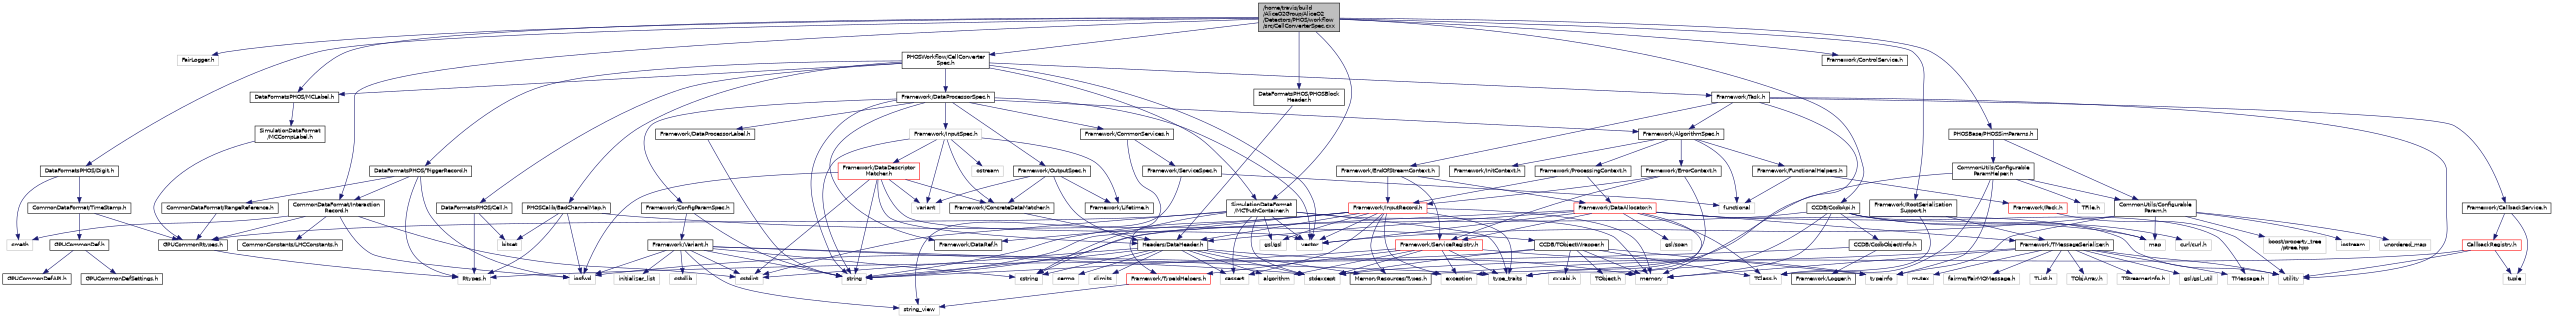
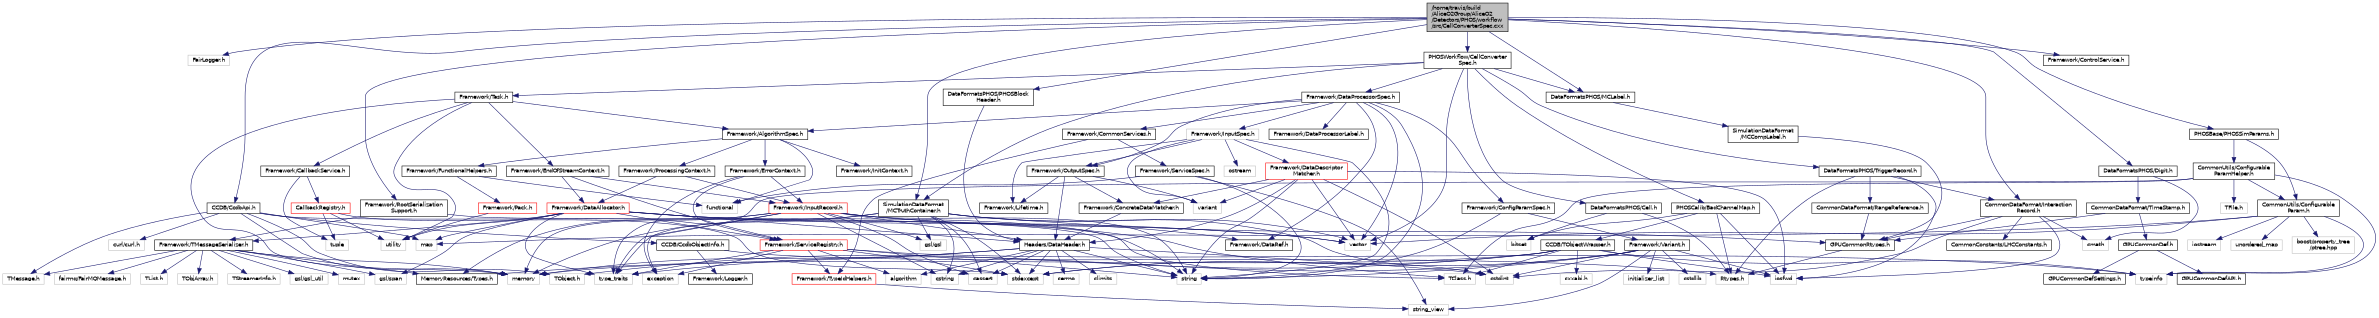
  digraph {
    node [color=black fontname=Helvetica fontsize=10 shape=record]
    edge [color=midnightblue fontname=Helvetica fontsize=10 labelfontname=Helvetica labelfontsize=10 style=solid]
    n1 [fillcolor=grey75 fontcolor=black height=0.2 label="/home/travis/build\l/AliceO2Group/AliceO2\l/Detectors/PHOS/workflow\l/src/CellConverterSpec.cxx" style=filled width=0.4]
    n2 [color=grey75 height=0.2 label="FairLogger.h" width=0.4]
    n3 [height=0.2 label="Framework/RootSerialization\lSupport.h" width=0.4]
    n4 [height=0.2 label="DataFormatsPHOS/Digit.h" width=0.4]
    n5 [height=0.2 label="DataFormatsPHOS/PHOSBlock\lHeader.h" width=0.4]
    n6 [height=0.2 label="PHOSWorkflow/CellConverter\lSpec.h" width=0.4]
    n7 [height=0.2 label="DataFormatsPHOS/MCLabel.h" width=0.4]
    n8 [height=0.2 label="SimulationDataFormat\l/MCTruthContainer.h" width=0.4]
    n9 [height=0.2 label="CommonDataFormat/Interaction\lRecord.h" width=0.4]
    n10 [height=0.2 label="Framework/ControlService.h" width=0.4]
    n11 [height=0.2 label="PHOSBase/PHOSSimParams.h" width=0.4]
    n12 [height=0.2 label="CCDB/CcdbApi.h" width=0.4]
    n13 [height=0.2 label="Framework/TMessageSerializer.h" width=0.4]
    n14 [color=grey75 height=0.2 label="TClass.h" width=0.4]
    n15 [color=grey75 height=0.2 label=cmath width=0.4]
    n16 [height=0.2 label="CommonDataFormat/TimeStamp.h" width=0.4]
    n17 [height=0.2 label="Headers/DataHeader.h" width=0.4]
    n18 [color=grey75 height=0.2 label=vector width=0.4]
    n19 [height=0.2 label="PHOSCalib/BadChannelMap.h" width=0.4]
    n20 [height=0.2 label="DataFormatsPHOS/Cell.h" width=0.4]
    n21 [height=0.2 label="DataFormatsPHOS/TriggerRecord.h" width=0.4]
    n22 [height=0.2 label="Framework/DataProcessorSpec.h" width=0.4]
    n23 [height=0.2 label="Framework/Task.h" width=0.4]
    n24 [height=0.2 label="SimulationDataFormat\l/MCCompLabel.h" width=0.4]
    n25 [color=grey75 height=0.2 label=memory width=0.4]
    n26 [height=0.2 label="GPUCommonRtypes.h" width=0.4]
    n27 [color=grey75 height=0.2 label=cstdint width=0.4]
    n28 [color=grey75 height=0.2 label=cassert width=0.4]
    n29 [color=grey75 height=0.2 label=cstring width=0.4]
    n30 [color=grey75 height=0.2 label=stdexcept width=0.4]
    n31 [color=grey75 height=0.2 label="gsl/gsl" width=0.4]
    n32 [color=grey75 height=0.2 label=type_traits width=0.4]
    n33 [color=grey75 height=0.2 label=iosfwd width=0.4]
    n34 [height=0.2 label="CommonConstants/LHCConstants.h" width=0.4]
    n35 [height=0.2 label="CommonUtils/Configurable\lParam.h" width=0.4]
    n36 [height=0.2 label="CommonUtils/Configurable\lParamHelper.h" width=0.4]
    n37 [color=grey75 height=0.2 label="TMessage.h" width=0.4]
    n38 [color=grey75 height=0.2 label=string width=0.4]
    n39 [color=grey75 height=0.2 label="TObject.h" width=0.4]
    n40 [color=grey75 height=0.2 label=map width=0.4]
    n41 [color=grey75 height=0.2 label="curl/curl.h" width=0.4]
    n42 [height=0.2 label="CCDB/CcdbObjectInfo.h" width=0.4]
    n43 [color=grey75 height=0.2 label="fairmq/FairMQMessage.h" width=0.4]
    n44 [color=grey75 height=0.2 label="TList.h" width=0.4]
    n45 [color=grey75 height=0.2 label="TObjArray.h" width=0.4]
    n46 [color=grey75 height=0.2 label="TStreamerInfo.h" width=0.4]
    n47 [color=grey75 height=0.2 label="gsl/gsl_util" width=0.4]
    n48 [color=grey75 height=0.2 label="gsl/span" width=0.4]
    n49 [color=grey75 height=0.2 label=mutex width=0.4]
    n50 [height=0.2 label="MemoryResources/Types.h" width=0.4]
    n51 [height=0.2 label="GPUCommonDef.h" width=0.4]
    n52 [color=grey75 height=0.2 label="Rtypes.h" width=0.4]
    n53 [height=0.2 label="GPUCommonDefSettings.h" width=0.4]
    n54 [height=0.2 label="GPUCommonDefAPI.h" width=0.4]
    n55 [color=grey75 height=0.2 label=algorithm width=0.4]
    n56 [color=grey75 height=0.2 label=climits width=0.4]
    n57 [color=grey75 height=0.2 label=cerrno width=0.4]
    n58 [color=grey75 height=0.2 label=bitset width=0.4]
    n59 [height=0.2 label="CCDB/TObjectWrapper.h" width=0.4]
    n60 [height=0.2 label="CommonDataFormat/RangeReference.h" width=0.4]
    n61 [height=0.2 label="Framework/AlgorithmSpec.h" width=0.4]
    n62 [height=0.2 label="Framework/DataRef.h" width=0.4]
    n63 [height=0.2 label="Framework/ConfigParamSpec.h" width=0.4]
    n64 [height=0.2 label="Framework/DataProcessorLabel.h" width=0.4]
    n65 [color=grey75 height=0.2 label="Framework/InputSpec.h" width=0.4]
    n66 [height=0.2 label="Framework/OutputSpec.h" width=0.4]
    n67 [height=0.2 label="Framework/CommonServices.h" width=0.4]
    n68 [color=grey75 height=0.2 label=utility width=0.4]
    n69 [height=0.2 label="Framework/CallbackService.h" width=0.4]
    n70 [height=0.2 label="Framework/EndOfStreamContext.h" width=0.4]
    n71 [color=grey75 height=0.2 label="cxxabi.h" width=0.4]
    n72 [color=grey75 height=0.2 label=typeinfo width=0.4]
    n73 [height=0.2 label="Framework/ProcessingContext.h" width=0.4]
    n74 [color=grey75 height=0.2 label=functional width=0.4]
    n75 [height=0.2 label="Framework/ErrorContext.h" width=0.4]
    n76 [height=0.2 label="Framework/InitContext.h" width=0.4]
    n77 [height=0.2 label="Framework/FunctionalHelpers.h" width=0.4]
    n78 [height=0.2 label="Framework/Variant.h" width=0.4]
    n79 [height=0.2 label="Framework/Lifetime.h" width=0.4]
    n80 [height=0.2 label="Framework/ConcreteDataMatcher.h" width=0.4]
    n81 [color=red height=0.2 label="Framework/DataDescriptor\lMatcher.h" width=0.4]
    n82 [color=grey75 height=0.2 label=variant width=0.4]
    n83 [color=grey75 height=0.2 label=ostream width=0.4]
    n84 [color=red height=0.2 label="Framework/TypeIdHelpers.h" width=0.4]
    n85 [height=0.2 label="Framework/ServiceSpec.h" width=0.4]
    n86 [color=red height=0.2 label="Framework/InputRecord.h" width=0.4]
    n87 [color=red height=0.2 label="Framework/DataAllocator.h" width=0.4]
    n88 [color=grey75 height=0.2 label=exception width=0.4]
    n89 [color=red height=0.2 label="Framework/ServiceRegistry.h" width=0.4]
    n90 [color=red height=0.2 label="Framework/Pack.h" width=0.4]
    n91 [color=grey75 height=0.2 label=string_view width=0.4]
    n92 [color=grey75 height=0.2 label=cstdlib width=0.4]
    n93 [color=grey75 height=0.2 label=initializer_list width=0.4]
    n94 [color=red height=0.2 label="CallbackRegistry.h" width=0.4]
    n95 [color=grey75 height=0.2 label=tuple width=0.4]
    n96 [color=grey75 height=0.2 label=unordered_map width=0.4]
    n97 [color=grey75 height=0.2 label="boost/property_tree\l/ptree.hpp" width=0.4]
    n98 [color=grey75 height=0.2 label=iostream width=0.4]
    n99 [color=grey75 height=0.2 label="TFile.h" width=0.4]
    n100 [height=0.2 label="Framework/Logger.h" width=0.4]
    n1 -> n2
    n1 -> n3
    n1 -> n4
    n1 -> n5
    n1 -> n6
    n1 -> n7
    n1 -> n8
    n1 -> n9
    n1 -> n10
    n1 -> n11
    n1 -> n12
    n3 -> n13
    n3 -> n14
    n4 -> n15
    n4 -> n16
    n5 -> n17
    n6 -> n7
    n6 -> n8
    n6 -> n18
    n6 -> n19
    n6 -> n20
    n6 -> n21
    n6 -> n22
    n6 -> n23
    n7 -> n24
    n8 -> n18
    n8 -> n25
    n8 -> n26
    n8 -> n27
    n8 -> n28
    n8 -> n29
    n8 -> n30
    n8 -> n31
    n8 -> n32
    n9 -> n15
    n9 -> n26
    n9 -> n27
    n9 -> n33
    n9 -> n34
    n11 -> n35
    n11 -> n36
    n12 -> n25
    n12 -> n37
    n12 -> n38
    n12 -> n39
    n12 -> n40
    n12 -> n41
    n12 -> n42
    n13 -> n25
    n13 -> n37
    n13 -> n43
    n13 -> n44
    n13 -> n45
    n13 -> n46
    n13 -> n47
-   n13 -> n68
+   n13 -> n48
    n13 -> n49
    n13 -> n50
    n16 -> n26
    n16 -> n51
    n17 -> n25
    n17 -> n27
    n17 -> n28
    n17 -> n29
    n17 -> n30
    n17 -> n38
    n17 -> n50
    n17 -> n55
    n17 -> n56
    n17 -> n57
    n19 -> n33
    n19 -> n52
    n19 -> n58
    n19 -> n59
    n20 -> n52
    n20 -> n58
    n21 -> n9
    n21 -> n33
    n21 -> n52
    n21 -> n60
    n22 -> n18
    n22 -> n38
    n22 -> n61
    n22 -> n62
    n22 -> n63
    n22 -> n64
    n22 -> n65
    n22 -> n66
    n22 -> n67
    n23 -> n25
    n23 -> n61
    n23 -> n68
    n23 -> n69
    n23 -> n70
    n24 -> n26
    n26 -> n52
    n35 -> n18
    n35 -> n40
    n35 -> n72
    n35 -> n96
    n35 -> n97
    n35 -> n98
    n36 -> n14
    n36 -> n32
    n36 -> n35
    n36 -> n72
    n36 -> n99
    n42 -> n52
    n42 -> n100
    n51 -> n53
    n51 -> n54
    n59 -> n14
    n59 -> n25
    n59 -> n30
    n59 -> n33
    n59 -> n39
    n59 -> n71
    n59 -> n72
    n60 -> n26
    n61 -> n73
    n61 -> n74
    n61 -> n75
    n61 -> n76
    n61 -> n77
    n63 -> n38
    n63 -> n78
    n65 -> n38
    n65 -> n79
-   n65 -> n80
+   n65 -> n66
    n65 -> n81
    n65 -> n82
    n65 -> n83
    n66 -> n17
    n66 -> n79
    n66 -> n80
    n66 -> n82
    n67 -> n84
    n67 -> n85
    n69 -> n94
    n69 -> n95
    n70 -> n86
    n70 -> n87
    n70 -> n89
    n73 -> n86
    n73 -> n87
    n75 -> n86
    n75 -> n88
    n75 -> n89
    n77 -> n74
    n77 -> n90
    n78 -> n27
-   n78 -> n29
    n78 -> n30
    n78 -> n32
    n78 -> n33
    n78 -> n38
    n78 -> n91
    n78 -> n92
    n78 -> n93
    n80 -> n17
    n81 -> n17
    n81 -> n18
    n81 -> n27
    n81 -> n33
    n81 -> n38
    n81 -> n80
    n81 -> n82
    n84 -> n91
-   n64 -> n38
+   n85 -> n38
    n85 -> n74
    n85 -> n91
    n86 -> n17
    n86 -> n18
    n86 -> n25
    n86 -> n28
    n86 -> n29
    n86 -> n31
    n86 -> n32
    n86 -> n38
    n86 -> n50
    n86 -> n62
    n86 -> n88
    n87 -> n13
    n87 -> n14
    n87 -> n17
    n87 -> n18
    n87 -> n32
    n87 -> n38
    n87 -> n40
    n87 -> n48
    n87 -> n68
    n87 -> n89
    n89 -> n30
    n89 -> n32
    n89 -> n38
    n89 -> n55
    n89 -> n72
    n89 -> n84
    n89 -> n88
    n90 -> n68
    n94 -> n30
    n94 -> n68
    n94 -> n95
  }
